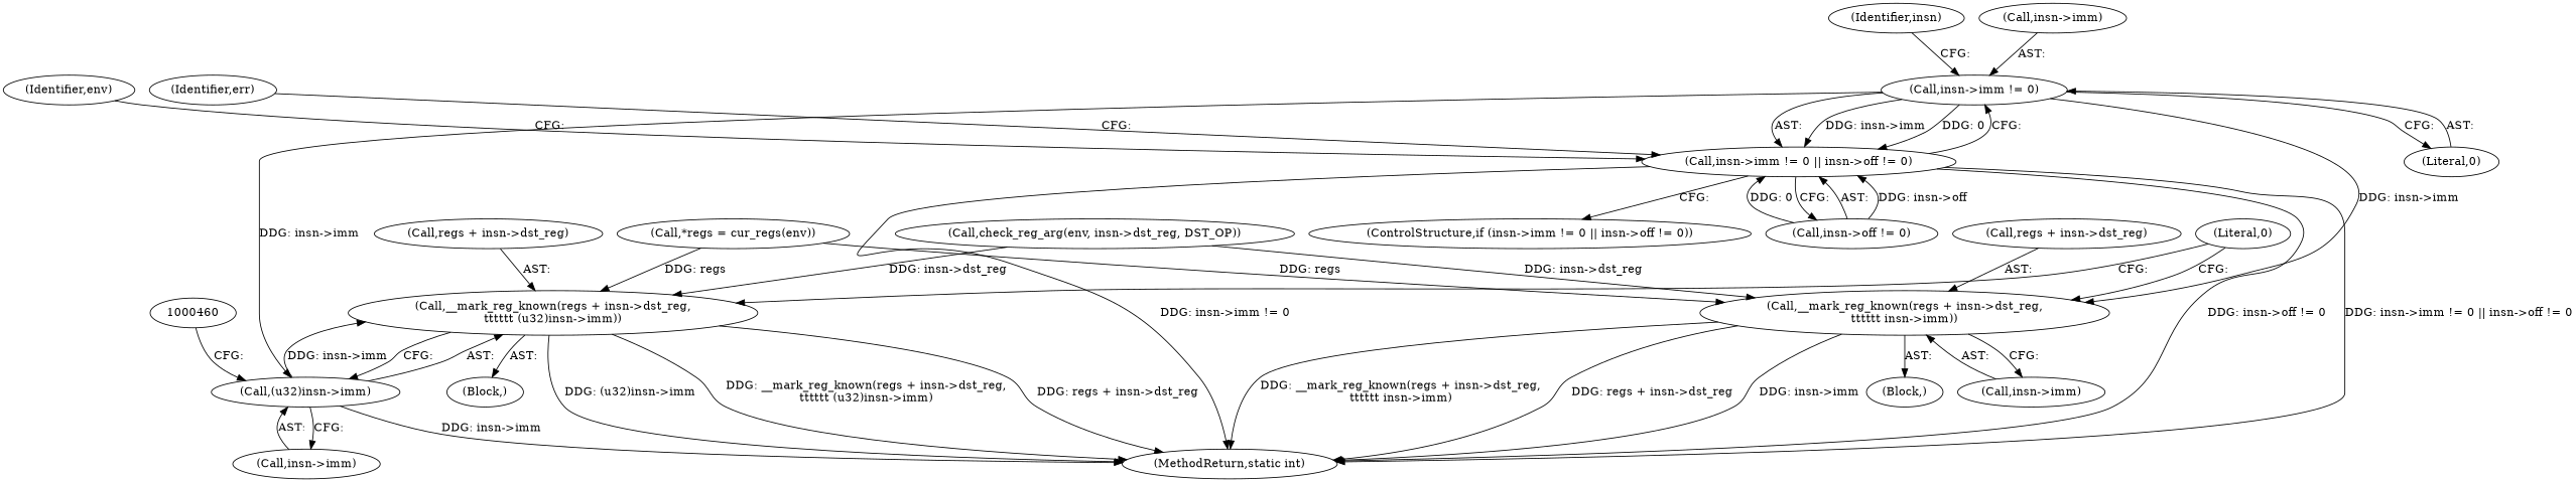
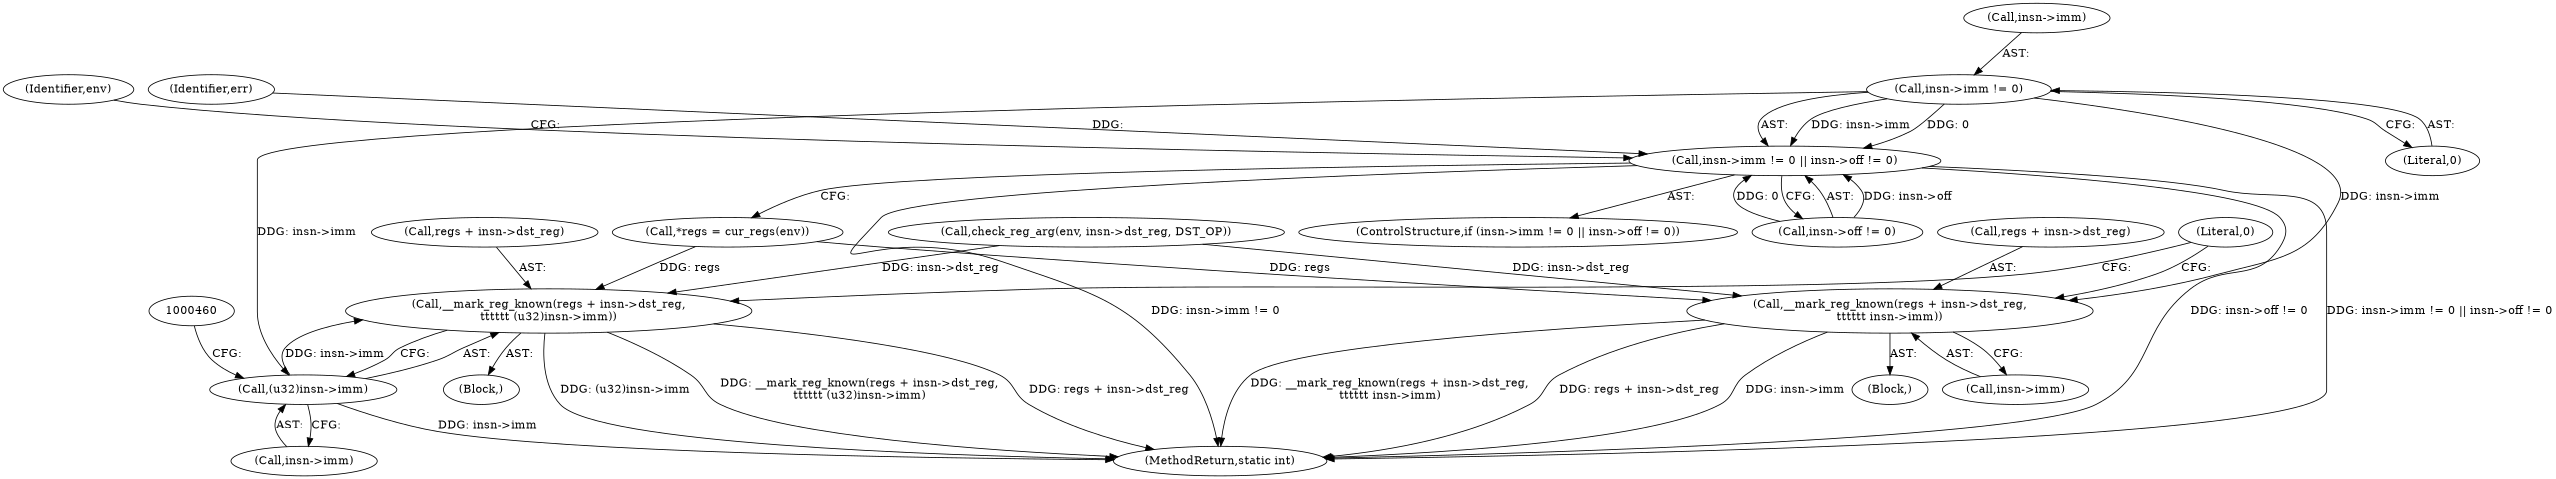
  digraph {
    n1 [label="(Call,insn->imm != 0)"]
    n2 [label="(Call,insn->imm != 0 || insn->off != 0)"]
    n3 [label="(Call,__mark_reg_known(regs + insn->dst_reg,\n\t\t\t\t\t\t insn->imm))"]
    n4 [label="(Call,(u32)insn->imm)"]
    n5 [label="(Literal,0)"]
    n6 [label="(MethodReturn,static int)"]
    n7 [label="(ControlStructure,if (insn->imm != 0 || insn->off != 0))"]
    n8 [label="(Call,insn->off != 0)"]
    n9 [label="(Block,)"]
    n10 [label="(Call,insn->imm)"]
    n11 [label="(Call,__mark_reg_known(regs + insn->dst_reg,\n\t\t\t\t\t\t (u32)insn->imm))"]
    n12 [label="(Call,insn->imm)"]
    n13 [label="(Block,)"]
    n14 [label="(Identifier,env)"]
    n15 [label="(Call,regs + insn->dst_reg)"]
    n16 [label="(Call,check_reg_arg(env, insn->dst_reg, DST_OP))"]
    n17 [label="(Call,regs + insn->dst_reg)"]
    n18 [label="(Identifier,err)"]
    n19 [label="(Call,*regs = cur_regs(env))"]
    n20 [label="(Literal,0)"]
-   n21 [label="(Identifier,insn)"]
    n22 [label="(Call,insn->imm)"]
    1000460
    n1 -> n2 [label="AST: "]
    n1 -> n2 [label="DDG: insn->imm"]
    n1 -> n2 [label="DDG: 0"]
    n1 -> n3 [label="DDG: insn->imm"]
    n1 -> n4 [label="DDG: insn->imm"]
    n1 -> n5 [label="CFG: "]
-   n2 -> n1 [label="CFG: "]
+   n2 -> n19 [label="CFG: "]
    n2 -> n6 [label="DDG: insn->off != 0"]
    n2 -> n6 [label="DDG: insn->imm != 0 || insn->off != 0"]
    n2 -> n6 [label="DDG: insn->imm != 0"]
-   n2 -> n7 [label="CFG: "]
+   n2 -> n7 [label="AST: "]
    n2 -> n8 [label="CFG: "]
    n3 -> n6 [label="DDG: __mark_reg_known(regs + insn->dst_reg,\n\t\t\t\t\t\t insn->imm)"]
    n3 -> n6 [label="DDG: regs + insn->dst_reg"]
    n3 -> n6 [label="DDG: insn->imm"]
    n3 -> n9 [label="AST: "]
    n3 -> n10 [label="CFG: "]
    n4 -> n6 [label="DDG: insn->imm"]
    n4 -> n11 [label="AST: "]
    n4 -> n11 [label="DDG: insn->imm"]
    n4 -> n12 [label="CFG: "]
    n5 -> n1 [label="AST: "]
    n8 -> n2 [label="AST: "]
    n8 -> n2 [label="DDG: insn->off"]
    n8 -> n2 [label="DDG: 0"]
    n10 -> n3 [label="AST: "]
    n11 -> n4 [label="CFG: "]
    n11 -> n6 [label="DDG: (u32)insn->imm"]
    n11 -> n6 [label="DDG: __mark_reg_known(regs + insn->dst_reg,\n\t\t\t\t\t\t (u32)insn->imm)"]
    n11 -> n6 [label="DDG: regs + insn->dst_reg"]
    n11 -> n13 [label="AST: "]
    n12 -> n4 [label="AST: "]
    n14 -> n2 [label="CFG: "]
    n15 -> n3 [label="AST: "]
    n16 -> n3 [label="DDG: insn->dst_reg"]
    n16 -> n11 [label="DDG: insn->dst_reg"]
    n17 -> n11 [label="AST: "]
-   n18 -> n2 [label="CFG: "]
+   n18 -> n2 [label="DDG: "]
    n19 -> n3 [label="DDG: regs"]
    n19 -> n11 [label="DDG: regs"]
    n20 -> n3 [label="CFG: "]
    n20 -> n11 [label="CFG: "]
-   n21 -> n1 [label="CFG: "]
    n22 -> n1 [label="AST: "]
    1000460 -> n4 [label="CFG: "]
  }
